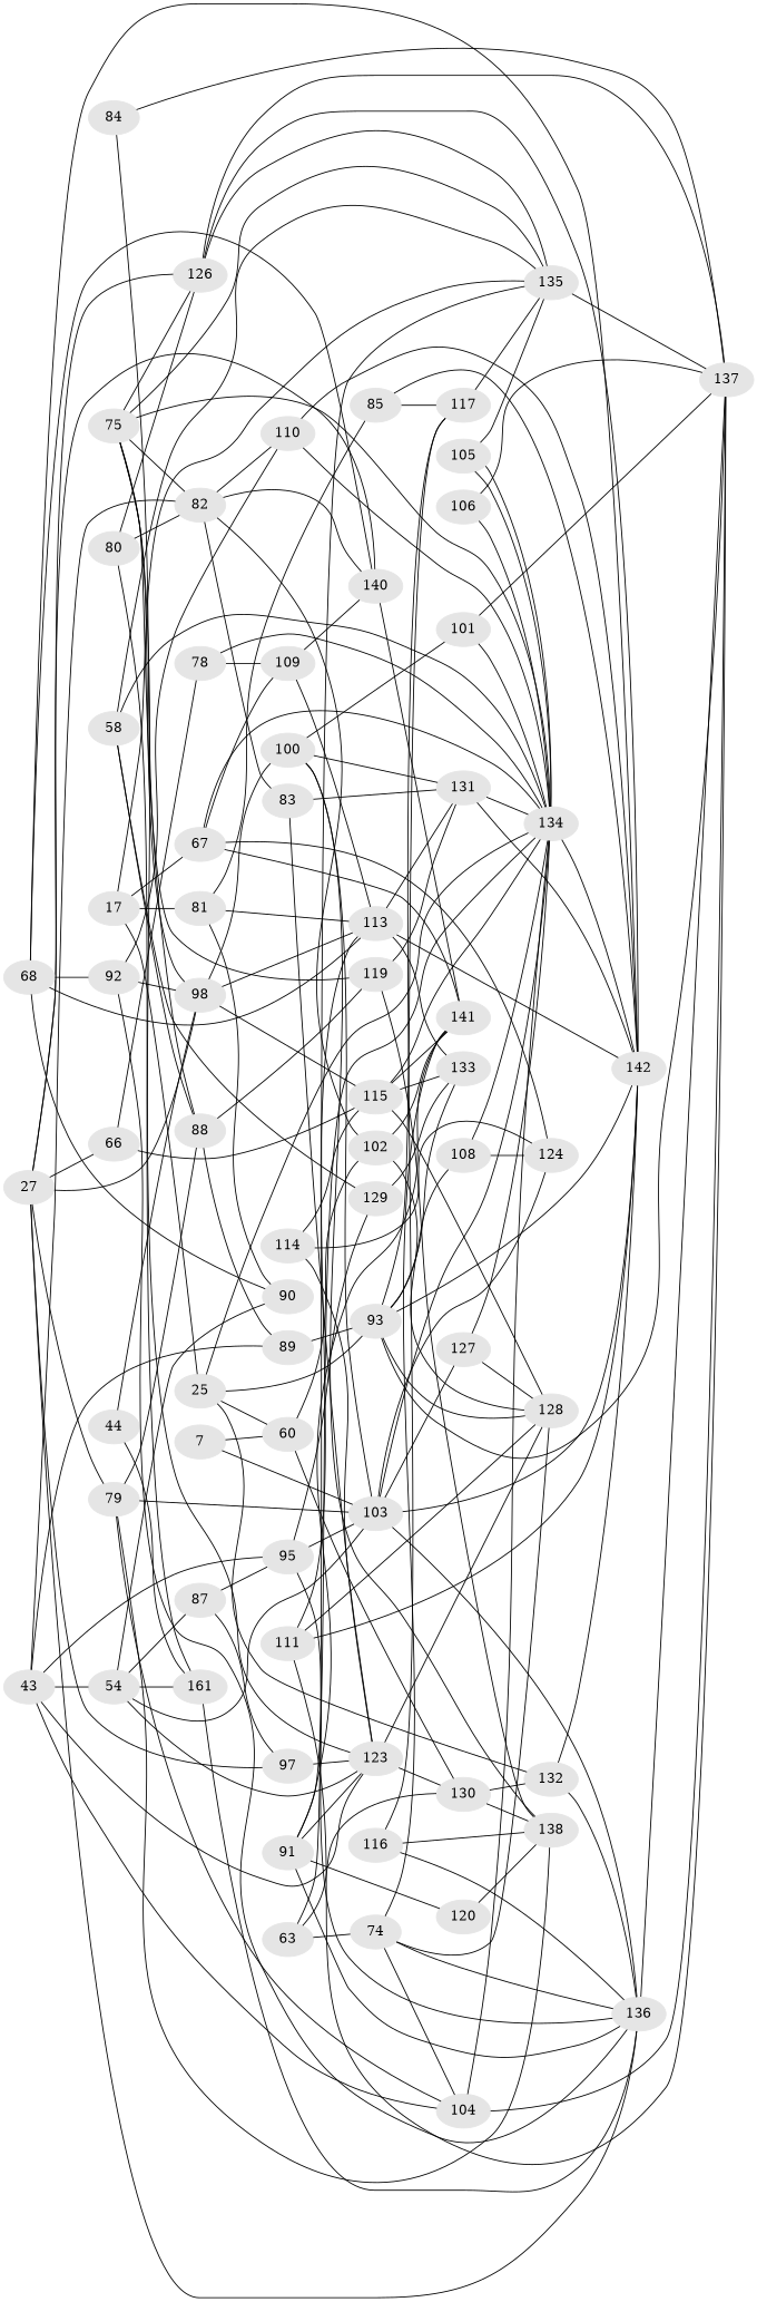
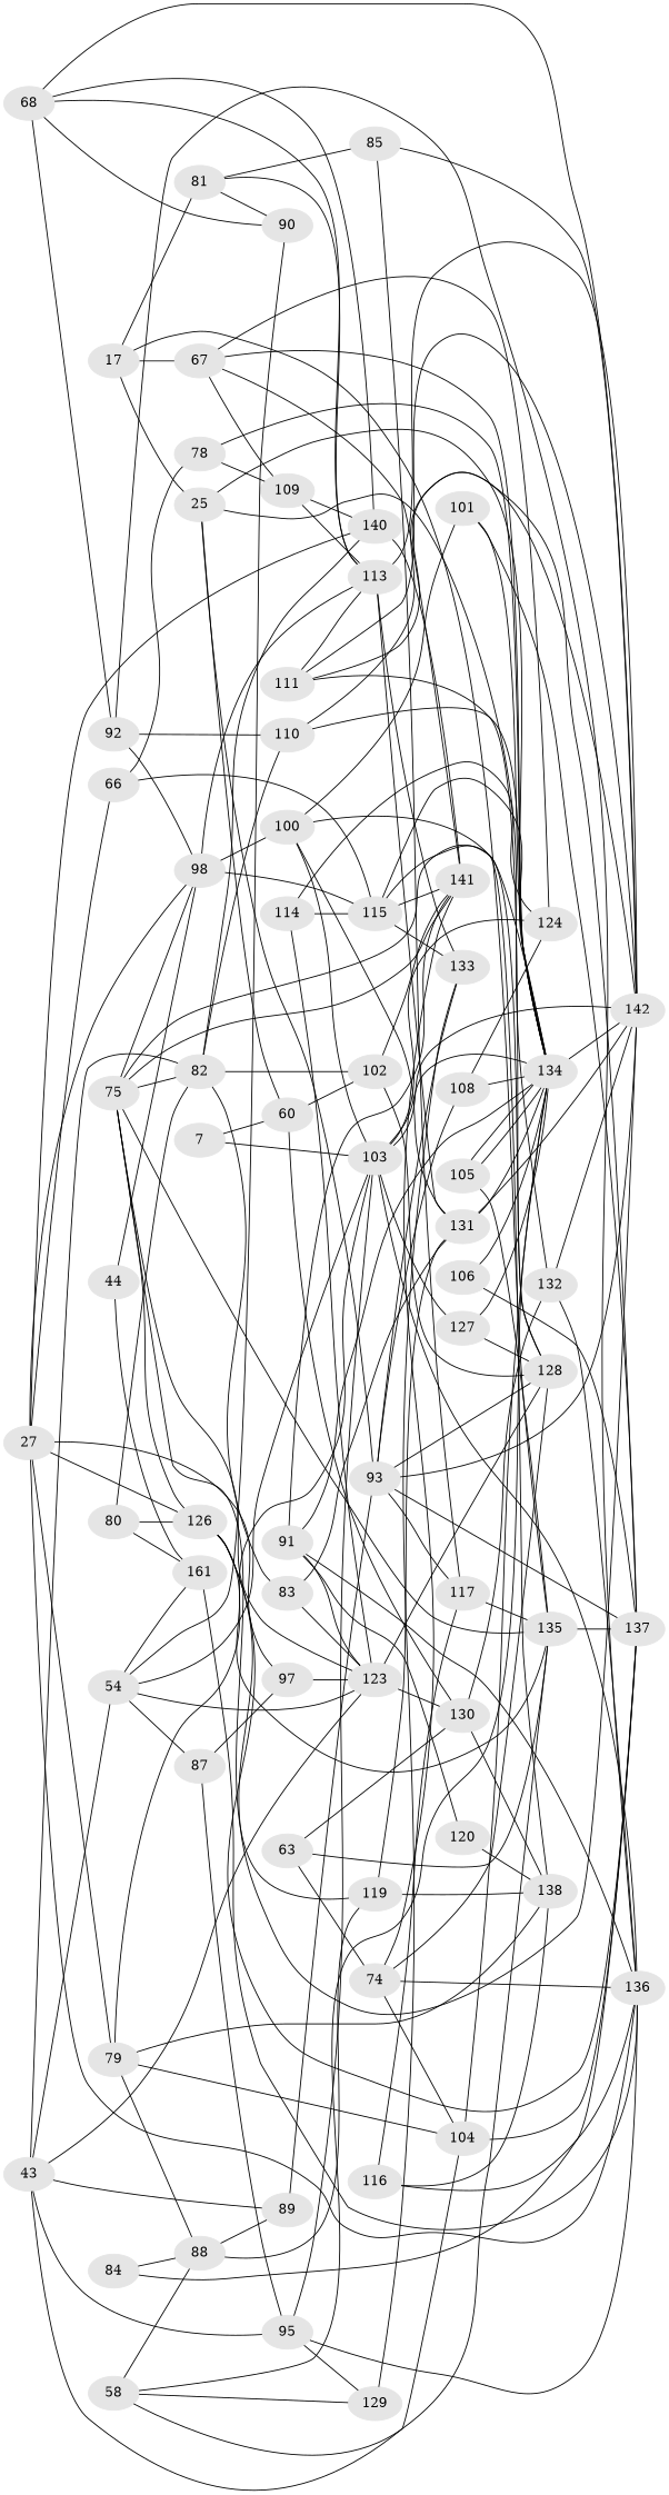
  graph {
    rankdir=LR
    node [color=gray90 style=filled]
    7
    60
    103 [super="+34+62"]
    102
    130 [super="+38"]
    134 [super="+21+26+118"]
    136 [super="+12+52"]
    124 [super="+39"]
    142 [super="+5+69+139"]
    127 [super="+31"]
    25 [super="+13"]
    93 [super="+36+45+47"]
    132 [super="+1+96"]
    17
    67
    81
    135 [super="+24+22+70"]
    109 [super="+76"]
    141 [super="+59+56+112"]
    90
    113 [super="+71"]
    85
    137 [super="+57+42"]
    128 [super="+55"]
    117
    108
    133
    27 [super="+19"]
    66
    79 [super="+40"]
    97 [super="+51"]
    98 [super="+32+46"]
    126 [super="+122+125"]
    140
    78
    115 [super="+16"]
    104 [super="+37+99"]
    88
    138 [super="+33"]
    123 [super="+53+107"]
    100
    54 [super="+30"]
    n43 [label=161]
    87
    43
    82 [super="+50"]
    89
    95 [super="+41"]
    83
    110 [super="+77"]
    129
    44
    58
    119
    63
    74
    68 [super="+49"]
    92
    131 [super="+11"]
    75 [super="+73"]
    80
    84
    91 [super="+86"]
    120
    101
    105 [super="+20"]
    106
    111
    114
    116
    7 -- 60
    7 -- 103
    60 -- 102
    60 -- 130
    103 -- 134
    103 -- 136
    103 -- 124 [weight=2]
    103 -- 142 [weight=3]
    103 -- 127 [weight=2]
    102 -- 141
    102 -- 128 [weight=2]
    130 -- 132
    130 -- 138
    134 -- 142
-   136 -- 137
    127 -- 134 [weight=2]
    127 -- 128
    25 -- 60
    25 -- 134 [weight=2]
    25 -- 93
    25 -- 132
    93 -- 142 [weight=2]
    93 -- 137
    93 -- 128
    93 -- 117
    93 -- 108
    93 -- 133
    132 -- 136 [weight=2]
    132 -- 142
    17 -- 25 [weight=2]
    17 -- 67
    17 -- 81
    17 -- 135
    67 -- 134
    67 -- 124
    67 -- 109
    67 -- 141
    81 -- 90
    81 -- 113
    81 -- 85
    135 -- 137 [weight=2]
    109 -- 113 [weight=2]
    109 -- 140
    113 -- 142
    113 -- 133
    113 -- 131
    85 -- 142
    85 -- 117
    117 -- 135
    108 -- 134
    108 -- 124
    27 -- 136 [weight=2]
    27 -- 66
    27 -- 79
    27 -- 97 [weight=2]
    27 -- 98 [weight=2]
    27 -- 126 [weight=2]
    27 -- 140
    66 -- 78
    66 -- 115
    79 -- 103
    79 -- 104 [weight=2]
    79 -- 88
    79 -- 138
    97 -- 123 [weight=2]
    98 -- 113 [weight=2]
    98 -- 115 [weight=2]
    98 -- 100
    126 -- 142
    126 -- 135 [weight=2]
    126 -- 137
    140 -- 141
    78 -- 134
    78 -- 109
    115 -- 134
    115 -- 141 [weight=2]
    115 -- 128
    115 -- 133
    104 -- 134
    104 -- 137
    88 -- 89
    88 -- 119
    123 -- 130
    123 -- 128
    100 -- 103
    100 -- 138
    100 -- 131
    100 -- 101
    54 -- 103 [weight=2]
    54 -- 90
    54 -- 123
    54 -- n43
    54 -- 87
    n43 -- 136
    87 -- 97
    87 -- 95
    43 -- 104
    43 -- 123
    43 -- 54 [weight=2]
    43 -- 82
    43 -- 89
    43 -- 95
    82 -- 102
    82 -- 140
    82 -- 83
    82 -- 110
    89 -- 93
    95 -- 103
    95 -- 136
    95 -- 129
    83 -- 123
    83 -- 131
    110 -- 134
    110 -- 142
    129 -- 133
    44 -- 98
    44 -- n43
    58 -- 134
    58 -- 135
    58 -- 88
    58 -- 129
    119 -- 138
    119 -- 131
    63 -- 130
    63 -- 135 [weight=3]
    63 -- 74
    74 -- 136
    74 -- 141
    74 -- 128
    74 -- 104
    68 -- 142
    68 -- 90
    68 -- 113
    68 -- 140
    68 -- 92
    92 -- 136
    92 -- 98
    92 -- 110 [weight=2]
    131 -- 134
    131 -- 142
    75 -- 134 [weight=2]
    75 -- 135
+   75 -- 141 [weight=2]
    75 -- 98
    75 -- 126
    75 -- 123
    75 -- 82
    75 -- 119
    80 -- 126
    80 -- n43
    80 -- 82
    84 -- 137
    84 -- 88
    91 -- 134 [weight=2]
    91 -- 136
    91 -- 141
    91 -- 123
    91 -- 120
    120 -- 138
    101 -- 134
    101 -- 137
    105 -- 134
    105 -- 134
    105 -- 135 [weight=2]
    106 -- 134
    106 -- 137
    111 -- 142
    111 -- 113
    111 -- 137
    111 -- 128
    114 -- 124
    114 -- 115
    114 -- 123
    116 -- 136
    116 -- 117
    116 -- 138
  }
